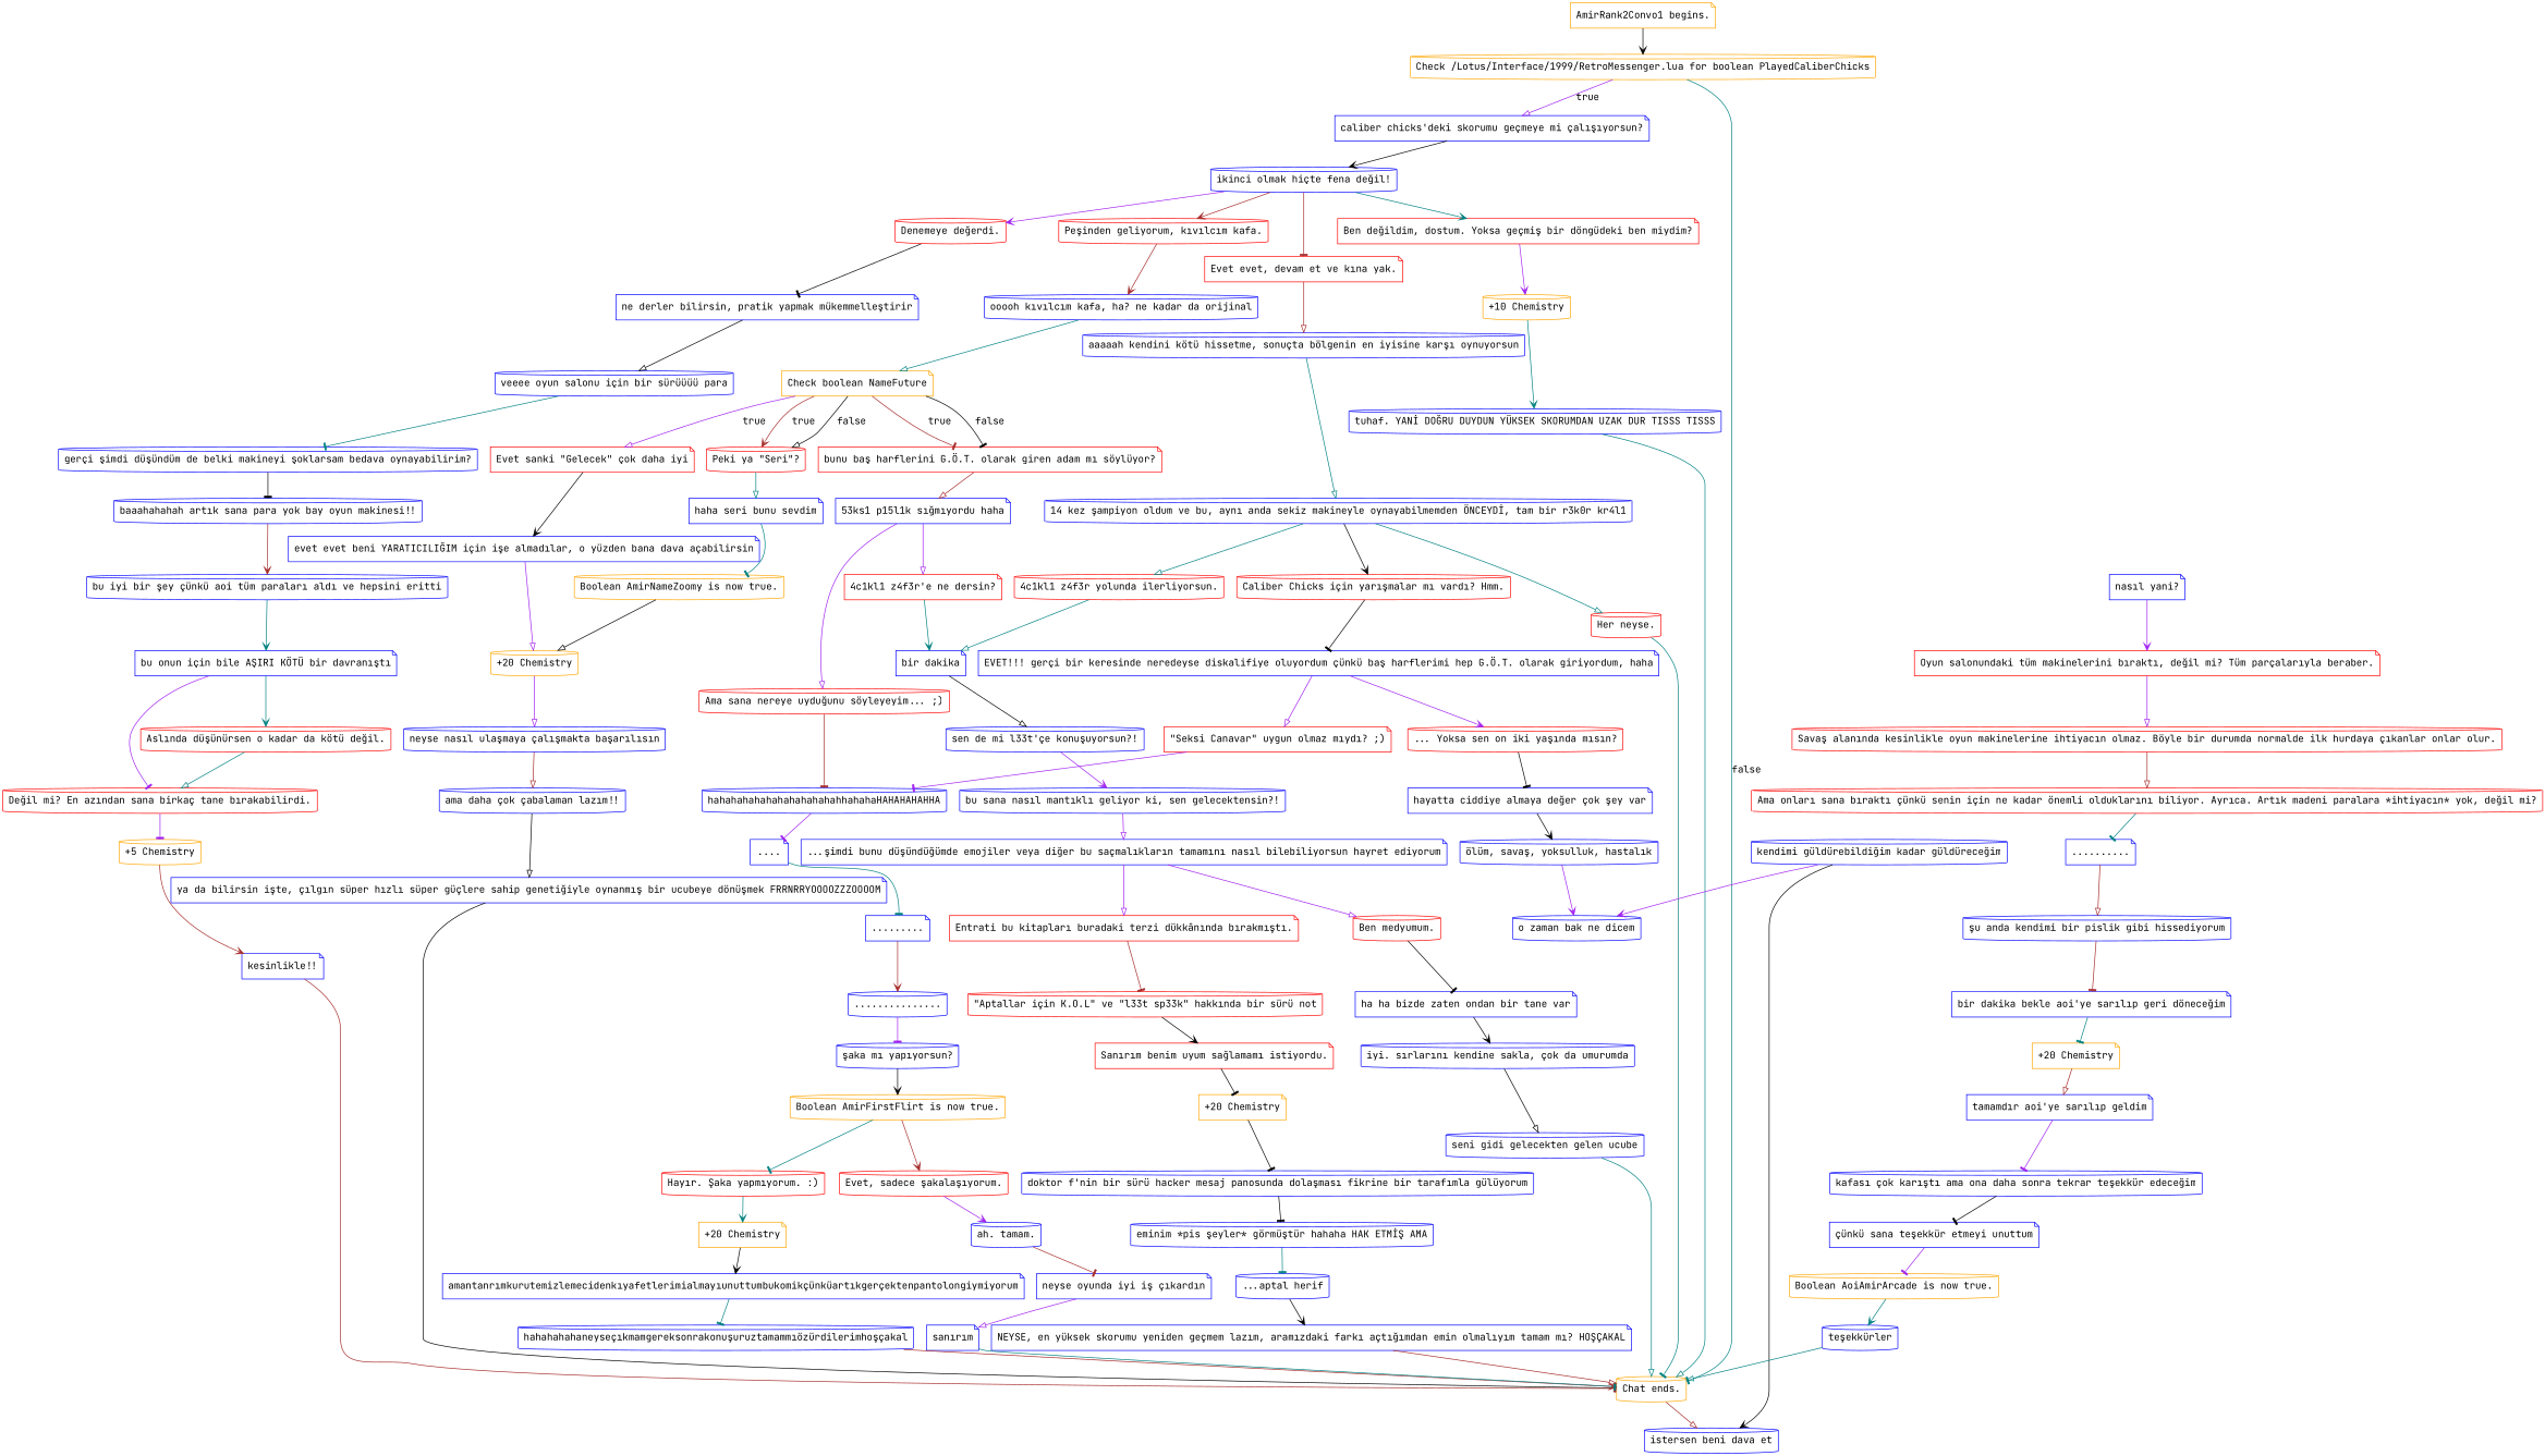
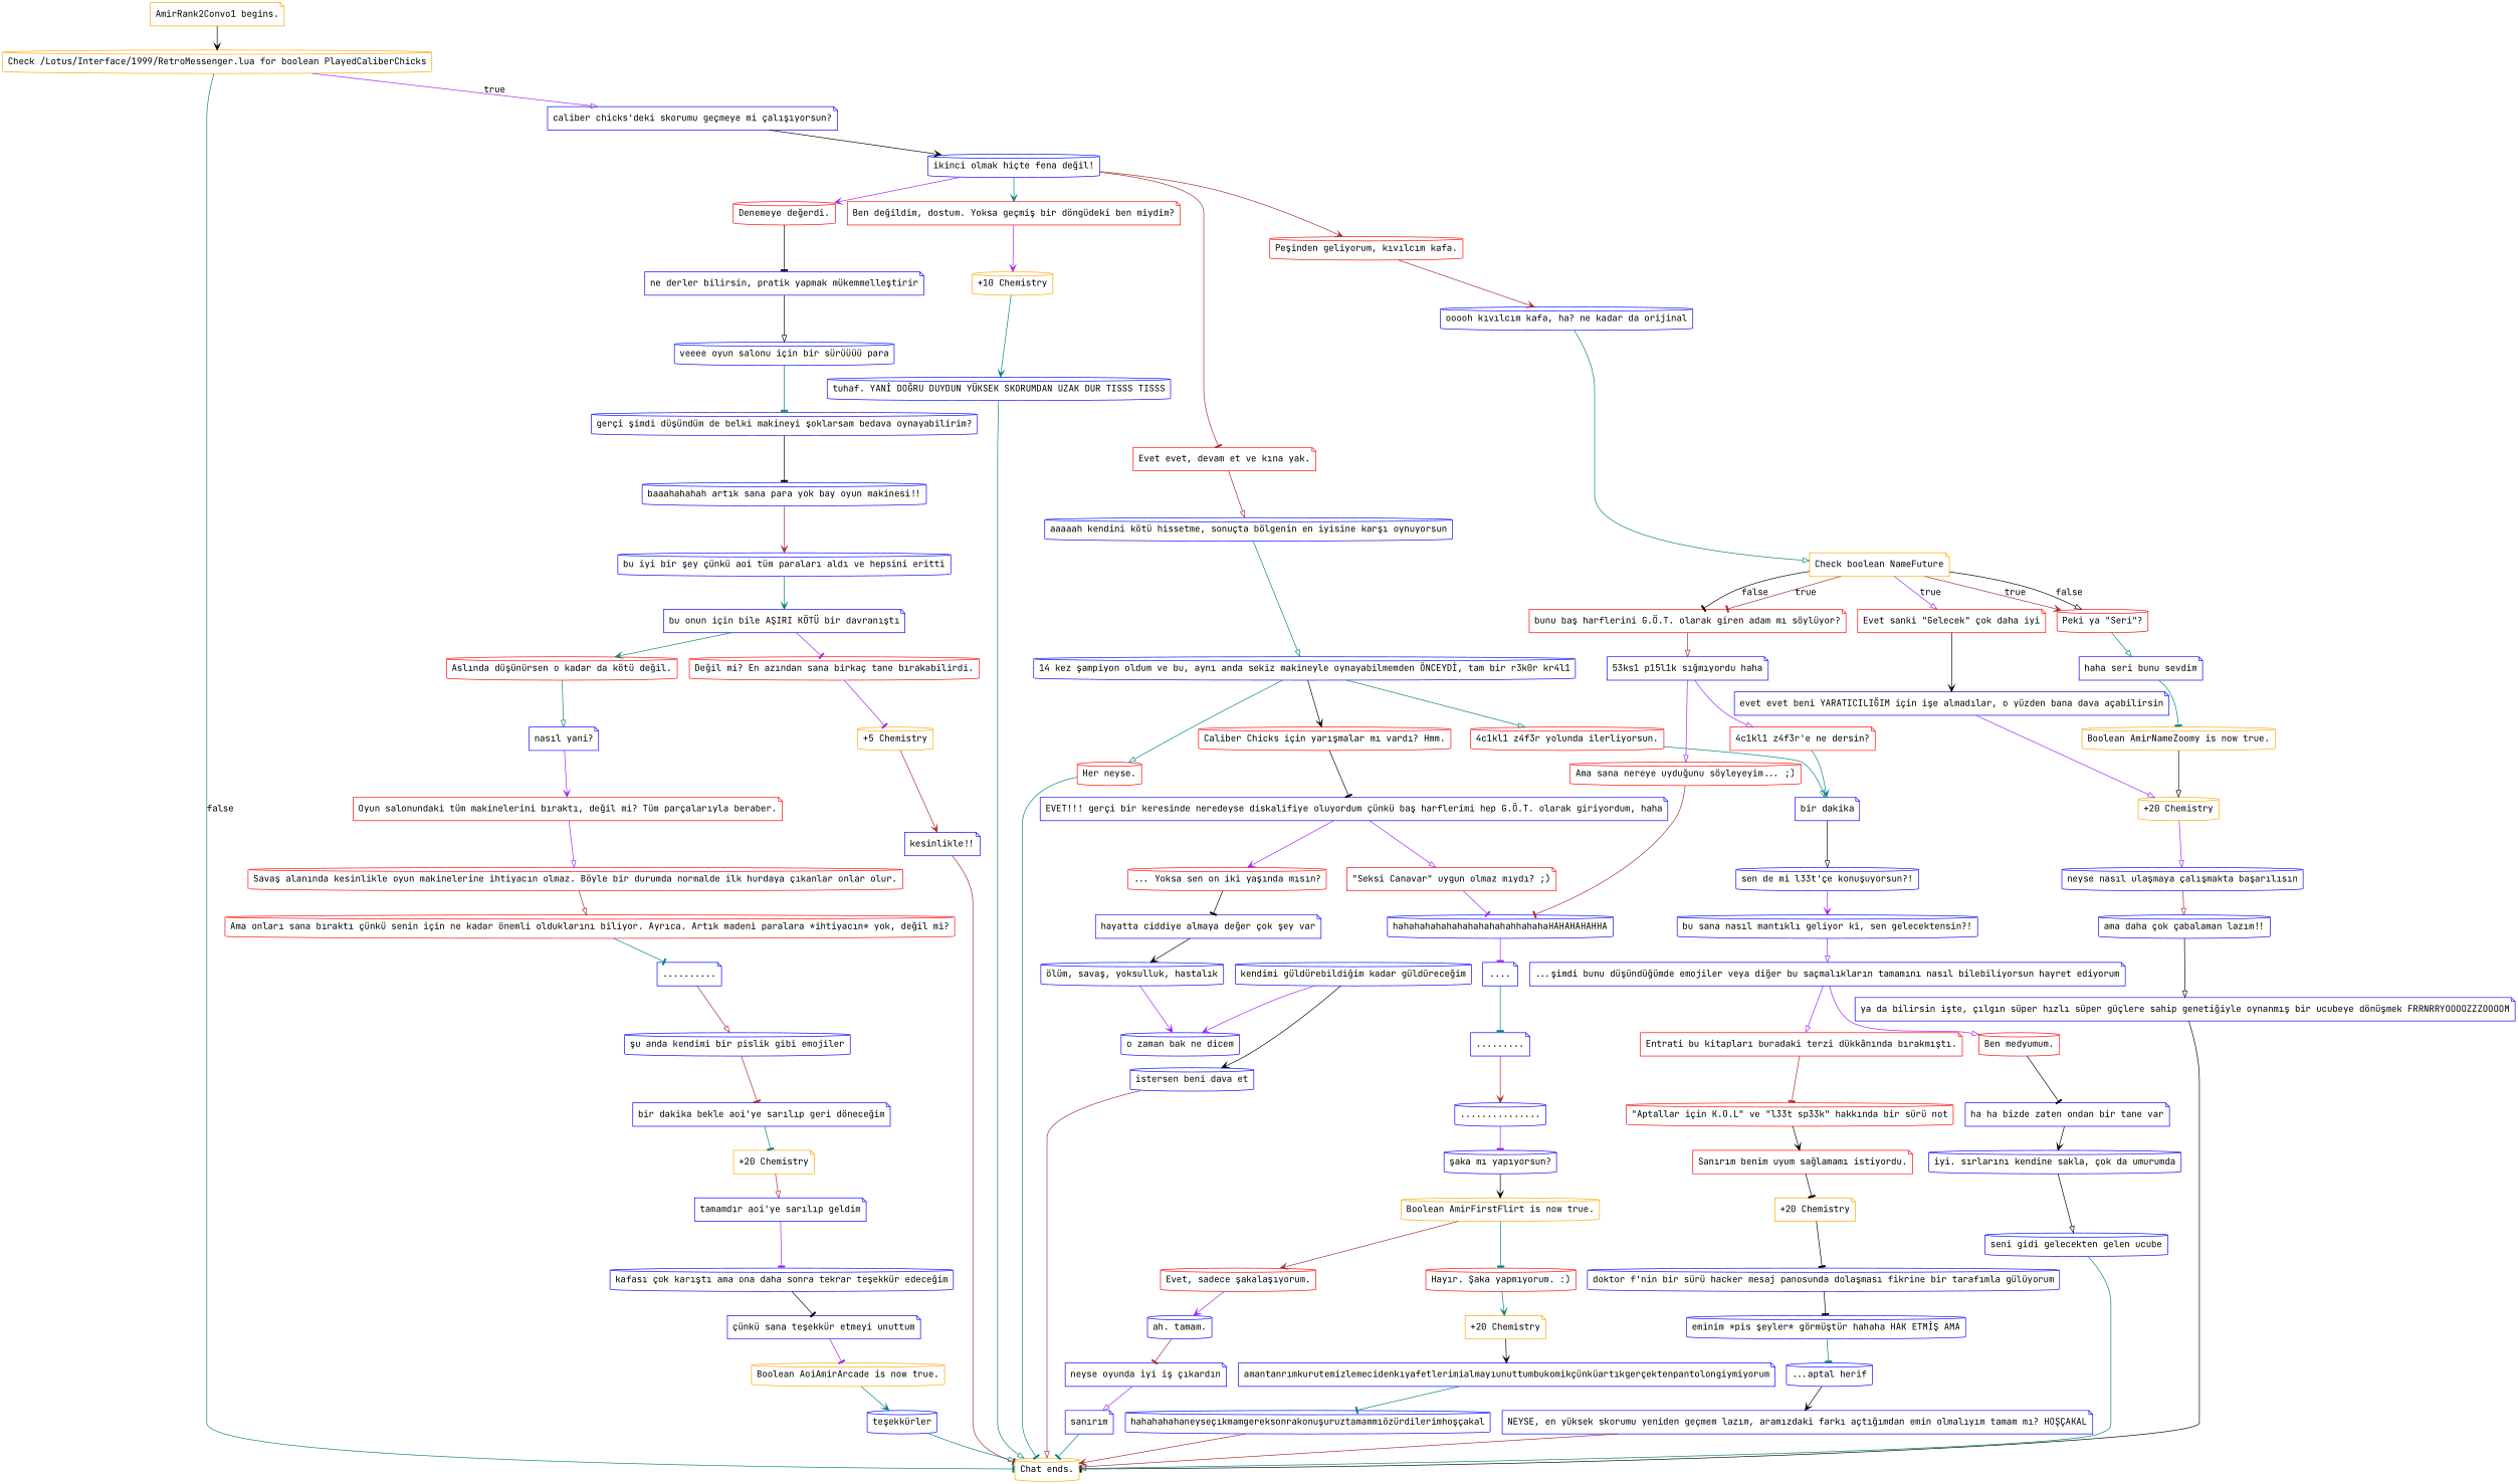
  digraph {
    fontname="JetBrains Mono"
    node [color=blue fontname="JetBrains Mono" shape=cylinder]
    edge [arrowhead=onormal color=black fontname="JetBrains Mono"]
    "AmirRank2Convo1 begins." [color=orange shape=note]
    n2 [color=orange label="Check /Lotus/Interface/1999/RetroMessenger.lua for boolean PlayedCaliberChicks"]
    n3 [label="caliber chicks'deki skorumu geçmeye mi çalışıyorsun?" shape=note]
    "Chat ends." [color=orange]
    n5 [label="ikinci olmak hiçte fena değil!"]
    n6 [color=red label="Denemeye değerdi."]
    n7 [color=red label="Peşinden geliyorum, kıvılcım kafa."]
    n8 [color=red label="Evet evet, devam et ve kına yak." shape=note]
    n9 [color=red label="Ben değildim, dostum. Yoksa geçmiş bir döngüdeki ben miydim?" shape=note]
    n10 [label="ne derler bilirsin, pratik yapmak mükemmelleştirir" shape=note]
    n11 [label="ooooh kıvılcım kafa, ha? ne kadar da orijinal"]
    n12 [label="aaaaah kendini kötü hissetme, sonuçta bölgenin en iyisine karşı oynuyorsun"]
    n13 [color=orange label="+10 Chemistry"]
    n14 [label="veeee oyun salonu için bir sürüüüü para"]
    n15 [color=orange label="Check boolean NameFuture" shape=note]
    n16 [label="14 kez şampiyon oldum ve bu, aynı anda sekiz makineyle oynayabilmemden ÖNCEYDİ, tam bir r3k0r kr4l1"]
    n17 [label="tuhaf. YANİ DOĞRU DUYDUN YÜKSEK SKORUMDAN UZAK DUR TISSS TISSS"]
    n18 [label="gerçi şimdi düşündüm de belki makineyi şoklarsam bedava oynayabilirim?"]
    n19 [color=red label="Evet sanki \"Gelecek\" çok daha iyi" shape=note]
    n20 [color=red label="Peki ya \"Seri\"?"]
    n21 [color=red label="bunu baş harflerini G.Ö.T. olarak giren adam mı söylüyor?" shape=note]
    n22 [color=red label="4c1kl1 z4f3r yolunda ilerliyorsun."]
    n23 [color=red label="Caliber Chicks için yarışmalar mı vardı? Hmm."]
    n24 [color=red label="Her neyse."]
    n25 [label="baaahahahah artık sana para yok bay oyun makinesi!!"]
    n26 [label="evet evet beni YARATICILIĞIM için işe almadılar, o yüzden bana dava açabilirsin" shape=note]
    n27 [label="haha seri bunu sevdim" shape=note]
    n28 [label="53ks1 p15l1k sığmıyordu haha" shape=note]
    n29 [label="bir dakika" shape=note]
    n30 [label="EVET!!! gerçi bir keresinde neredeyse diskalifiye oluyordum çünkü baş harflerimi hep G.Ö.T. olarak giriyordum, haha" shape=note]
    n31 [label="bu iyi bir şey çünkü aoi tüm paraları aldı ve hepsini eritti"]
    n32 [color=orange label="+20 Chemistry"]
    n33 [color=orange label="Boolean AmirNameZoomy is now true."]
    n34 [color=red label="Ama sana nereye uyduğunu söyleyeyim... ;)"]
    n35 [color=red label="4c1kl1 z4f3r'e ne dersin?" shape=note]
    n36 [label="sen de mi l33t'çe konuşuyorsun?!"]
    n37 [color=red label="\"Seksi Canavar\" uygun olmaz mıydı? ;)" shape=note]
    n38 [color=red label="... Yoksa sen on iki yaşında mısın?"]
    n39 [label="bu onun için bile AŞIRI KÖTÜ bir davranıştı" shape=note]
    n40 [label="neyse nasıl ulaşmaya çalışmakta başarılısın"]
    n41 [label=hahahahahahahahahahahahhahahaHAHAHAHAHHA]
    n42 [label="bu sana nasıl mantıklı geliyor ki, sen gelecektensin?!"]
    n43 [label="hayatta ciddiye almaya değer çok şey var" shape=note]
    n44 [color=red label="Değil mi? En azından sana birkaç tane bırakabilirdi."]
    n45 [color=red label="Aslında düşünürsen o kadar da kötü değil."]
    n46 [label="ama daha çok çabalaman lazım!!"]
    n47 [label="...." shape=note]
    n48 [label="...şimdi bunu düşündüğümde emojiler veya diğer bu saçmalıkların tamamını nasıl bilebiliyorsun hayret ediyorum" shape=note]
    n49 [label="ölüm, savaş, yoksulluk, hastalık"]
    n50 [color=orange label="+5 Chemistry"]
    n51 [label="nasıl yani?" shape=note]
    n52 [label="ya da bilirsin işte, çılgın süper hızlı süper güçlere sahip genetiğiyle oynanmış bir ucubeye dönüşmek FRRNRRYOOOOZZZOOOOM" shape=note]
    n53 [label="........." shape=note]
    n54 [color=red label="Entrati bu kitapları buradaki terzi dükkânında bırakmıştı." shape=note]
    n55 [color=red label="Ben medyumum."]
    n56 [label="o zaman bak ne dicem"]
    n57 [label="kesinlikle!!" shape=note]
    n58 [color=red label="Oyun salonundaki tüm makinelerini bıraktı, değil mi? Tüm parçalarıyla beraber." shape=note]
    n59 [label="..............."]
    n60 [color=red label="\"Aptallar için K.O.L\" ve \"l33t sp33k\" hakkında bir sürü not"]
    n61 [label="ha ha bizde zaten ondan bir tane var" shape=note]
    n62 [color=red label="Savaş alanında kesinlikle oyun makinelerine ihtiyacın olmaz. Böyle bir durumda normalde ilk hurdaya çıkanlar onlar olur."]
    n63 [label="şaka mı yapıyorsun?"]
    n64 [color=red label="Sanırım benim uyum sağlamamı istiyordu." shape=note]
    n65 [label="iyi. sırlarını kendine sakla, çok da umurumda"]
    n66 [label="kendimi güldürebildiğim kadar güldüreceğim"]
    n67 [label="istersen beni dava et"]
    n68 [color=red label="Ama onları sana bıraktı çünkü senin için ne kadar önemli olduklarını biliyor. Ayrıca. Artık madeni paralara *ihtiyacın* yok, değil mi?"]
    n69 [color=orange label="Boolean AmirFirstFlirt is now true."]
    n70 [color=orange label="+20 Chemistry" shape=note]
    n71 [label="seni gidi gelecekten gelen ucube"]
    n72 [label=".........." shape=note]
    n73 [color=red label="Hayır. Şaka yapmıyorum. :)"]
    n74 [color=red label="Evet, sadece şakalaşıyorum."]
    n75 [label="doktor f'nin bir sürü hacker mesaj panosunda dolaşması fikrine bir tarafımla gülüyorum"]
-   n76 [label="şu anda kendimi bir pislik gibi hissediyorum"]
+   n76 [label="şu anda kendimi bir pislik gibi emojiler"]
    n77 [color=orange label="+20 Chemistry" shape=note]
    n78 [label="ah. tamam."]
    n79 [label="eminim *pis şeyler* görmüştür hahaha HAK ETMİŞ AMA"]
    n80 [label="bir dakika bekle aoi'ye sarılıp geri döneceğim" shape=note]
    n81 [label="amantanrımkurutemizlemecidenkıyafetlerimialmayıunuttumbukomikçünküartıkgerçektenpantolongiymiyorum" shape=note]
    n82 [label="neyse oyunda iyi iş çıkardın" shape=note]
    n83 [label="...aptal herif"]
    n84 [color=orange label="+20 Chemistry" shape=note]
    n85 [label="hahahahahaneyseçıkmamgereksonrakonuşuruztamammıözürdilerimhoşçakal"]
    n86 [label="sanırım" shape=note]
    n87 [label="NEYSE, en yüksek skorumu yeniden geçmem lazım, aramızdaki farkı açtığımdan emin olmalıyım tamam mı? HOŞÇAKAL" shape=note]
    n88 [label="tamamdır aoi'ye sarılıp geldim" shape=note]
    n89 [label="kafası çok karıştı ama ona daha sonra tekrar teşekkür edeceğim"]
    n90 [label="çünkü sana teşekkür etmeyi unuttum" shape=note]
    n91 [color=orange label="Boolean AoiAmirArcade is now true."]
    n92 [label="teşekkürler"]
    "AmirRank2Convo1 begins." -> n2 [arrowhead=vee]
    n2 -> n3 [color=purple label=true]
    n2 -> "Chat ends." [arrowhead=tee color=teal label=false]
    n3 -> n5 [arrowhead=vee]
    n5 -> n6 [arrowhead=vee color=purple]
    n5 -> n7 [arrowhead=vee color=brown]
    n5 -> n8 [arrowhead=tee color=brown]
    n5 -> n9 [arrowhead=vee color=teal]
    n6 -> n10 [arrowhead=tee]
    n7 -> n11 [arrowhead=vee color=brown]
    n8 -> n12 [color=brown]
    n9 -> n13 [arrowhead=vee color=purple]
    n10 -> n14
    n11 -> n15 [color=teal]
    n12 -> n16 [color=teal]
    n13 -> n17 [arrowhead=vee color=teal]
    n14 -> n18 [arrowhead=tee color=teal]
    n15 -> n19 [color=purple label=true]
    n15 -> n20 [arrowhead=vee color=brown label=true]
    n15 -> n20 [label=false]
    n15 -> n21 [arrowhead=tee color=brown label=true]
    n15 -> n21 [arrowhead=tee label=false]
    n16 -> n22 [color=teal]
    n16 -> n23 [arrowhead=vee]
    n16 -> n24 [color=teal]
    n17 -> "Chat ends." [color=teal]
    n18 -> n25 [arrowhead=tee]
    n19 -> n26 [arrowhead=vee]
    n20 -> n27 [color=teal]
    n21 -> n28 [color=brown]
    n22 -> n29 [color=teal]
    n23 -> n30 [arrowhead=tee]
    n24 -> "Chat ends." [arrowhead=tee color=teal]
    n25 -> n31 [arrowhead=vee color=brown]
    n26 -> n32 [color=purple]
    n27 -> n33 [arrowhead=tee color=teal]
    n28 -> n34 [color=purple]
    n28 -> n35 [color=purple]
    n29 -> n36
    n30 -> n37 [color=purple]
    n30 -> n38 [arrowhead=vee color=purple]
    n31 -> n39 [arrowhead=vee color=teal]
    n32 -> n40 [color=purple]
    n33 -> n32
    n34 -> n41 [arrowhead=tee color=brown]
    n35 -> n29 [arrowhead=vee color=teal]
    n36 -> n42 [arrowhead=vee color=purple]
    n37 -> n41 [arrowhead=tee color=purple]
    n38 -> n43 [arrowhead=tee]
    n39 -> n44 [arrowhead=tee color=purple]
    n39 -> n45 [arrowhead=vee color=teal]
    n40 -> n46 [color=brown]
    n41 -> n47 [arrowhead=tee color=purple]
    n42 -> n48 [color=purple]
    n43 -> n49 [arrowhead=vee]
    n44 -> n50 [arrowhead=tee color=purple]
-   n45 -> n44 [color=teal]
+   n45 -> n51 [color=teal]
    n46 -> n52
    n47 -> n53 [arrowhead=tee color=teal]
    n48 -> n54 [color=purple]
    n48 -> n55 [color=purple]
    n49 -> n56 [arrowhead=vee color=purple]
    n50 -> n57 [arrowhead=vee color=brown]
    n51 -> n58 [arrowhead=vee color=purple]
    n52 -> "Chat ends." [arrowhead=tee]
    n53 -> n59 [arrowhead=vee color=brown]
    n54 -> n60 [arrowhead=tee color=brown]
    n55 -> n61 [arrowhead=tee]
    n57 -> "Chat ends." [arrowhead=tee color=brown]
    n58 -> n62 [color=purple]
    n59 -> n63 [arrowhead=tee color=purple]
    n60 -> n64 [arrowhead=vee]
    n61 -> n65 [arrowhead=vee]
    n62 -> n68 [color=brown]
    n63 -> n69 [arrowhead=vee]
    n64 -> n70 [arrowhead=tee]
    n65 -> n71
    n66 -> n56 [arrowhead=vee color=purple]
    n66 -> n67 [arrowhead=vee]
-   "Chat ends." -> n67 [color=brown]
+   n67 -> "Chat ends." [color=brown]
    n68 -> n72 [arrowhead=tee color=teal]
    n69 -> n73 [arrowhead=tee color=teal]
    n69 -> n74 [arrowhead=vee color=brown]
    n70 -> n75 [arrowhead=tee]
    n71 -> "Chat ends." [color=teal]
    n72 -> n76 [color=brown]
    n73 -> n77 [arrowhead=vee color=teal]
    n74 -> n78 [arrowhead=vee color=purple]
    n75 -> n79 [arrowhead=tee]
    n76 -> n80 [arrowhead=tee color=brown]
    n77 -> n81 [arrowhead=vee]
    n78 -> n82 [arrowhead=tee color=brown]
    n79 -> n83 [arrowhead=tee color=teal]
    n80 -> n84 [arrowhead=tee color=teal]
    n81 -> n85 [arrowhead=tee color=teal]
    n82 -> n86 [color=purple]
    n83 -> n87 [arrowhead=vee]
    n84 -> n88 [color=brown]
    n85 -> "Chat ends." [arrowhead=vee color=brown]
    n86 -> "Chat ends." [arrowhead=tee color=teal]
    n87 -> "Chat ends." [color=brown]
    n88 -> n89 [arrowhead=tee color=purple]
    n89 -> n90 [arrowhead=tee]
    n90 -> n91 [arrowhead=tee color=purple]
    n91 -> n92 [arrowhead=vee color=teal]
    n92 -> "Chat ends." [color=teal]
  }
